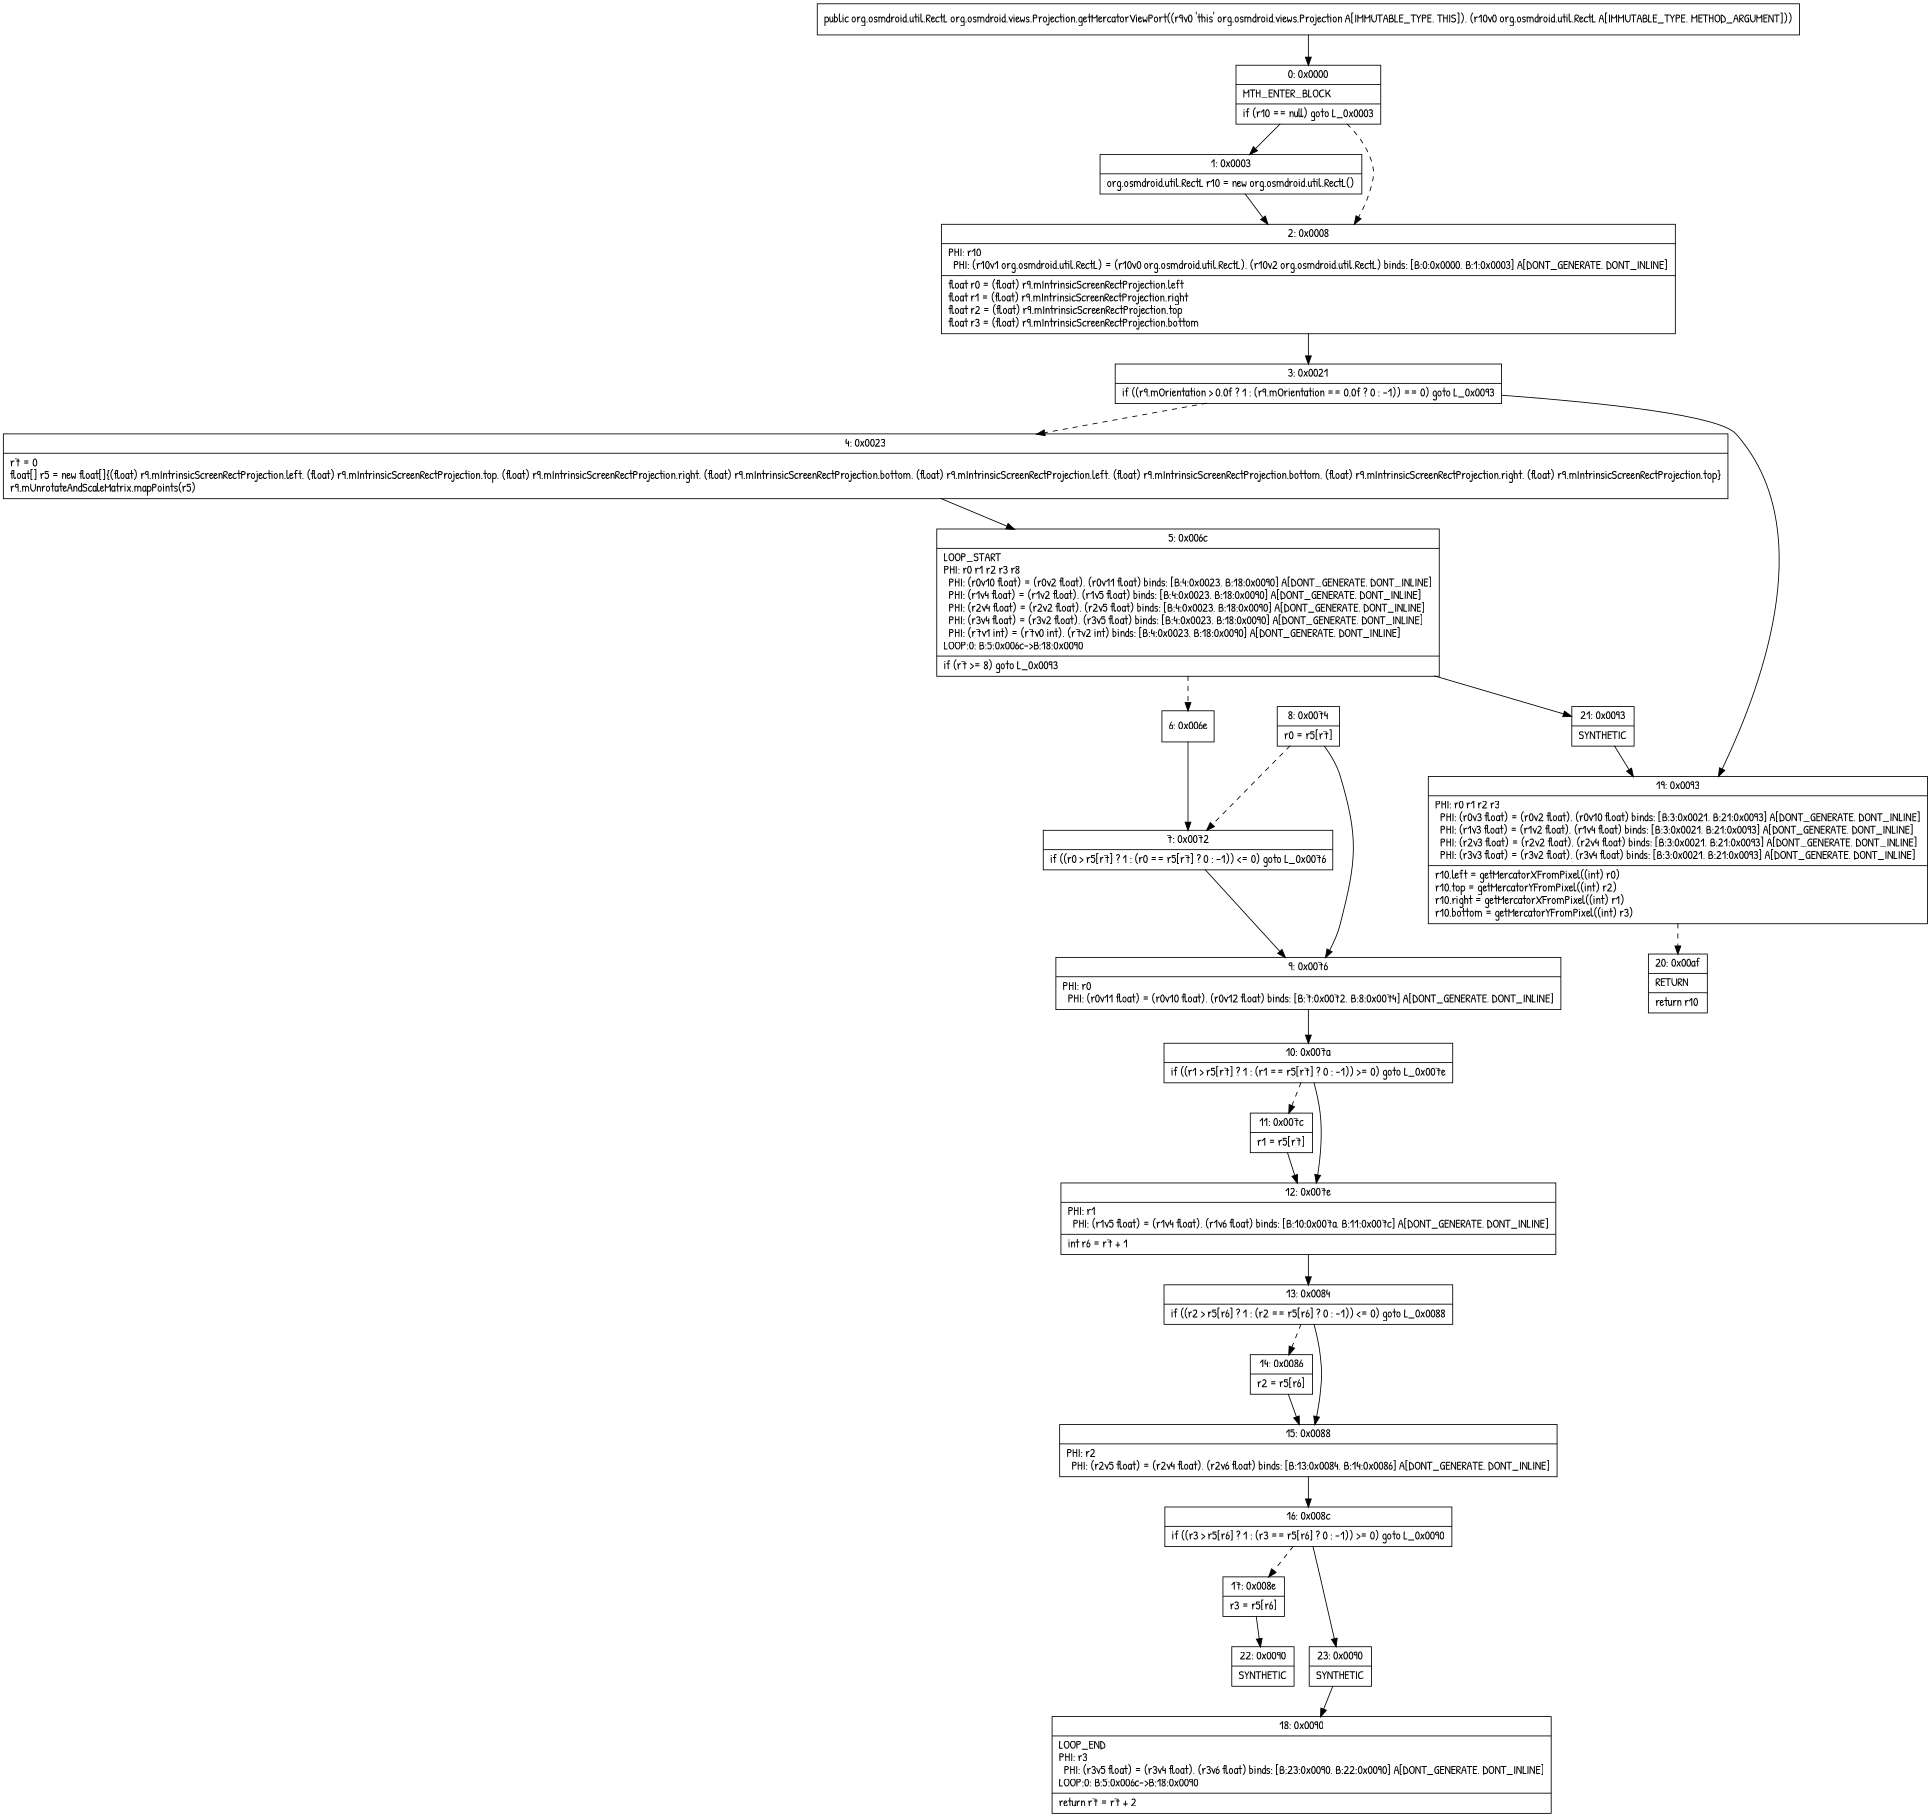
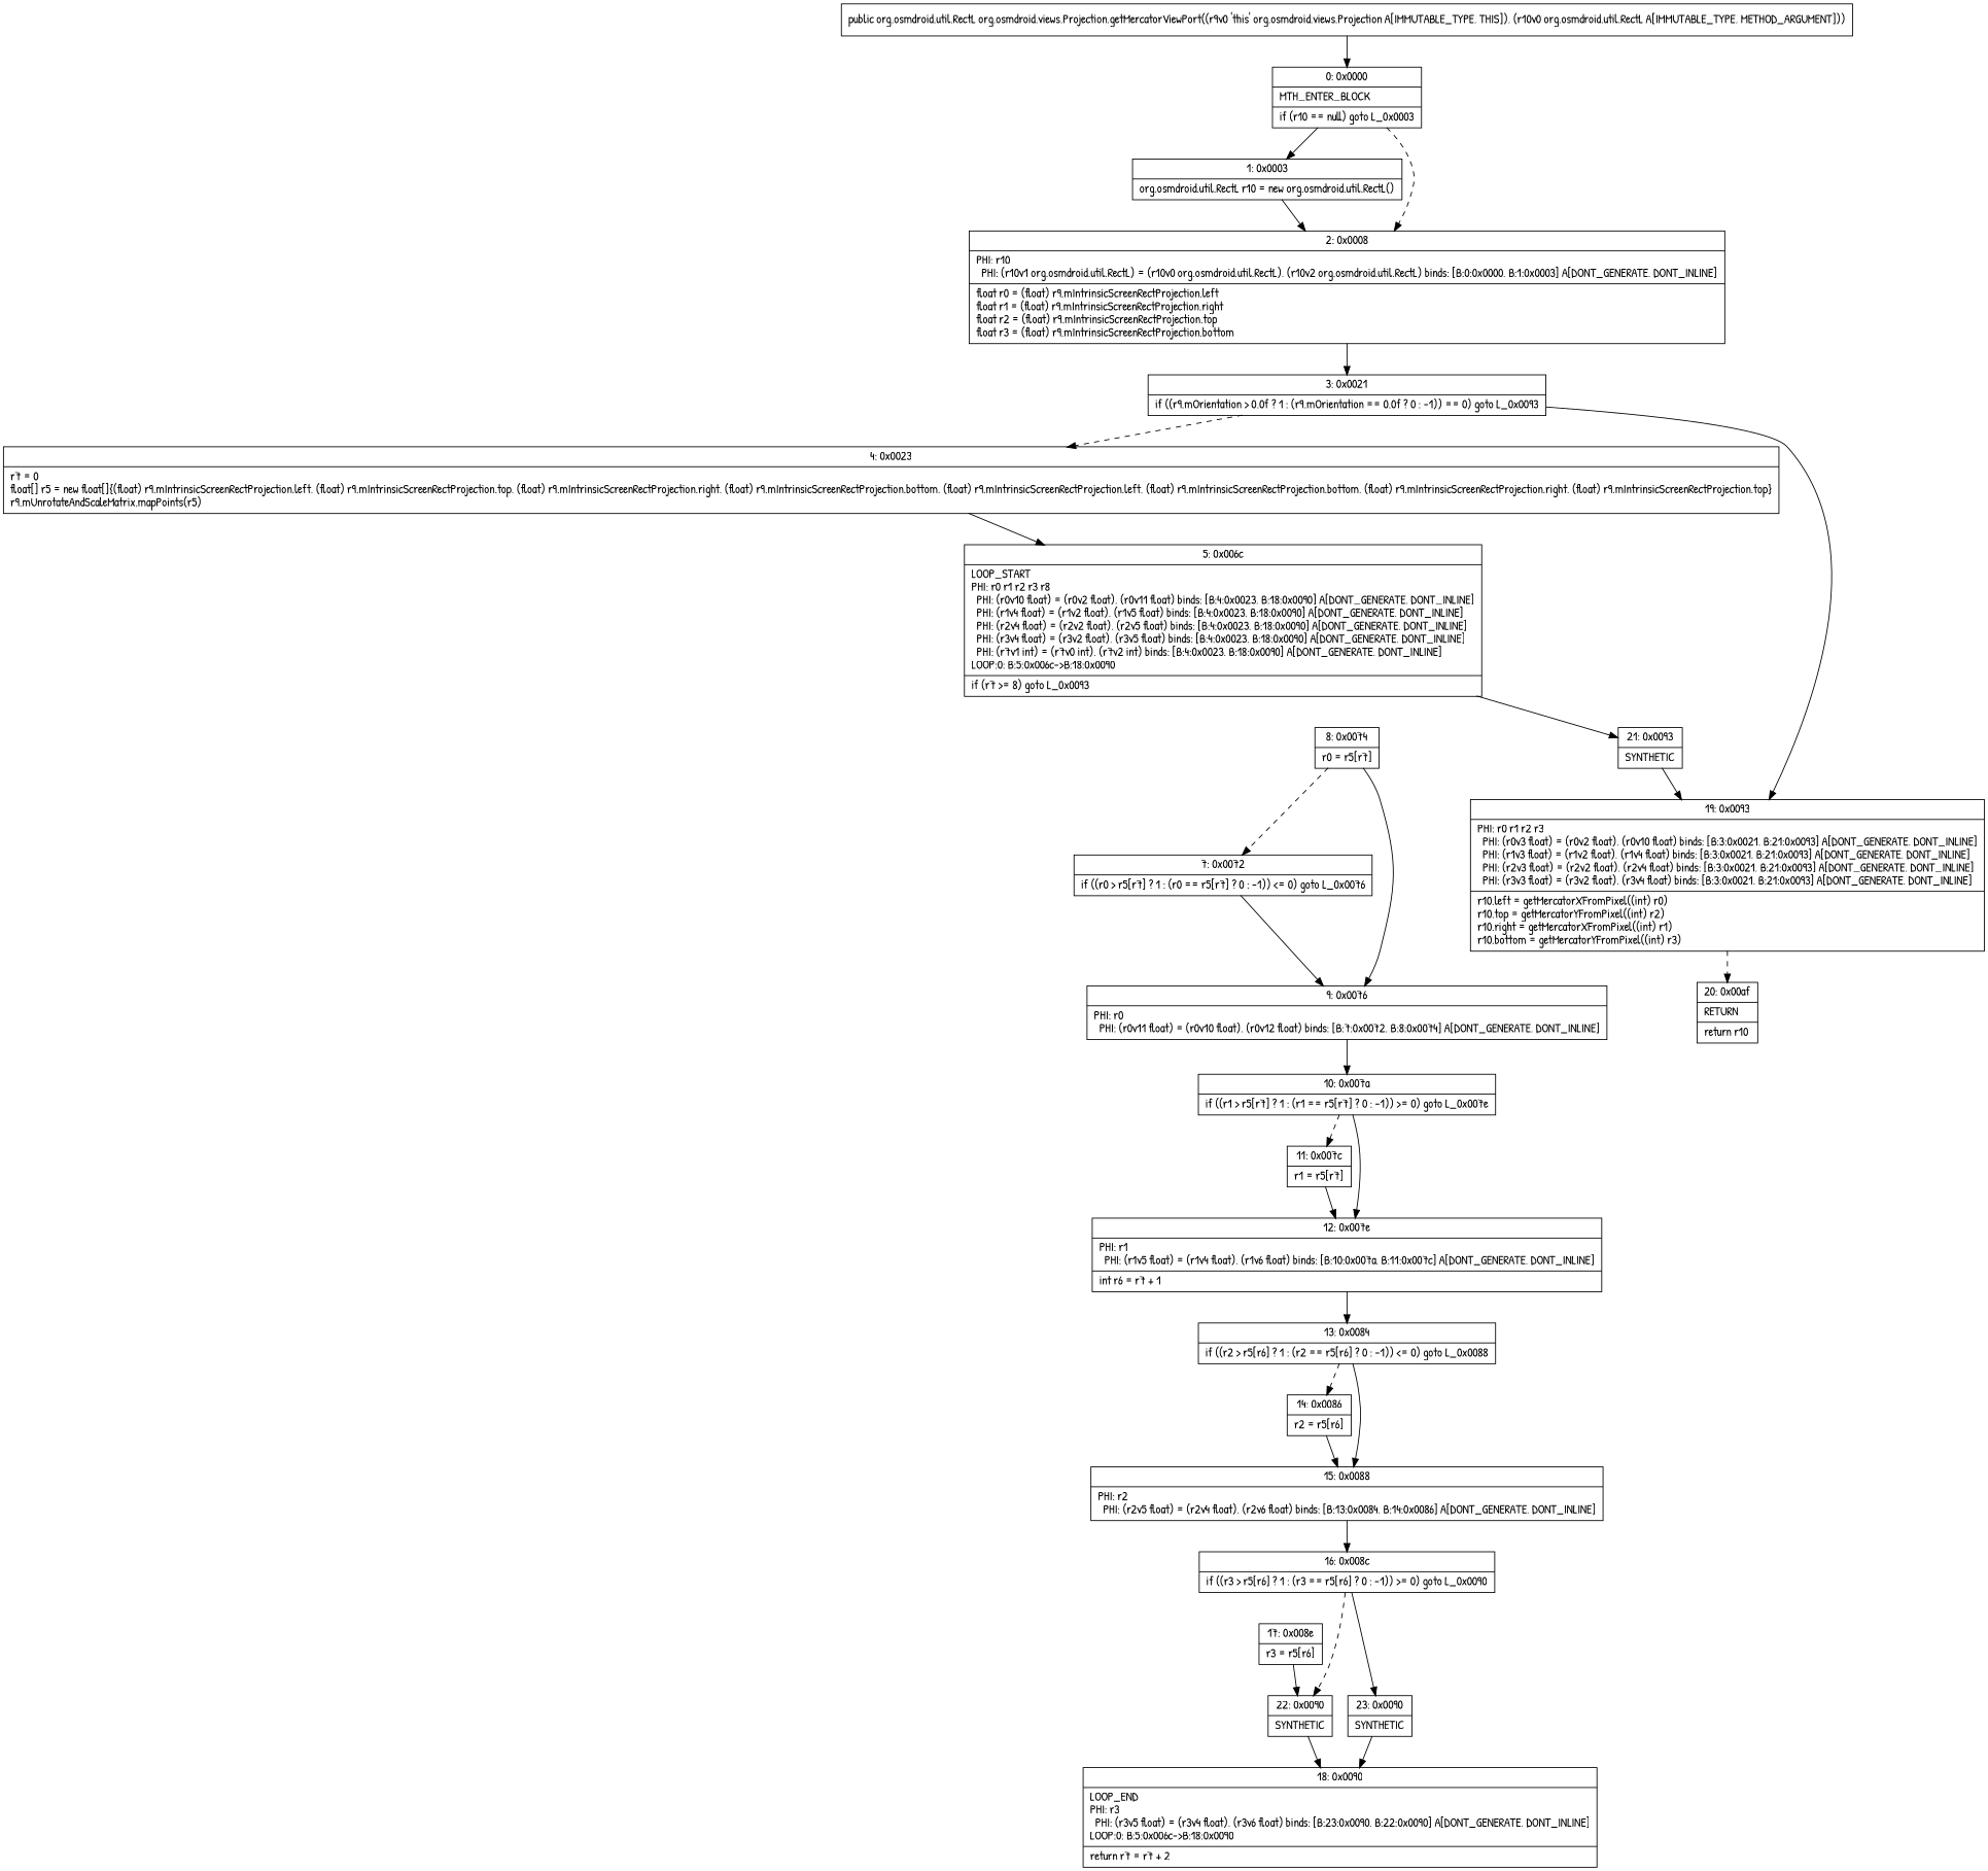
  digraph {
    fontname="Patrick Hand"
    node [fontname="Patrick Hand" shape=record]
    edge [fontname="Patrick Hand"]
    n1 [label="{0\:\ 0x0000|MTH_ENTER_BLOCK\l|if (r10 == null) goto L_0x0003\l}"]
    n2 [label="{1\:\ 0x0003|org.osmdroid.util.RectL r10 = new org.osmdroid.util.RectL()\l}"]
    n3 [label="{2\:\ 0x0008|PHI: r10 \l  PHI: (r10v1 org.osmdroid.util.RectL) = (r10v0 org.osmdroid.util.RectL), (r10v2 org.osmdroid.util.RectL) binds: [B:0:0x0000, B:1:0x0003] A[DONT_GENERATE, DONT_INLINE]\l|float r0 = (float) r9.mIntrinsicScreenRectProjection.left\lfloat r1 = (float) r9.mIntrinsicScreenRectProjection.right\lfloat r2 = (float) r9.mIntrinsicScreenRectProjection.top\lfloat r3 = (float) r9.mIntrinsicScreenRectProjection.bottom\l}"]
    n4 [label="{3\:\ 0x0021|if ((r9.mOrientation \> 0.0f ? 1 : (r9.mOrientation == 0.0f ? 0 : \-1)) == 0) goto L_0x0093\l}"]
    n5 [label="{4\:\ 0x0023|r7 = 0\lfloat[] r5 = new float[]\{(float) r9.mIntrinsicScreenRectProjection.left, (float) r9.mIntrinsicScreenRectProjection.top, (float) r9.mIntrinsicScreenRectProjection.right, (float) r9.mIntrinsicScreenRectProjection.bottom, (float) r9.mIntrinsicScreenRectProjection.left, (float) r9.mIntrinsicScreenRectProjection.bottom, (float) r9.mIntrinsicScreenRectProjection.right, (float) r9.mIntrinsicScreenRectProjection.top\}\lr9.mUnrotateAndScaleMatrix.mapPoints(r5)\l}"]
    n6 [label="{19\:\ 0x0093|PHI: r0 r1 r2 r3 \l  PHI: (r0v3 float) = (r0v2 float), (r0v10 float) binds: [B:3:0x0021, B:21:0x0093] A[DONT_GENERATE, DONT_INLINE]\l  PHI: (r1v3 float) = (r1v2 float), (r1v4 float) binds: [B:3:0x0021, B:21:0x0093] A[DONT_GENERATE, DONT_INLINE]\l  PHI: (r2v3 float) = (r2v2 float), (r2v4 float) binds: [B:3:0x0021, B:21:0x0093] A[DONT_GENERATE, DONT_INLINE]\l  PHI: (r3v3 float) = (r3v2 float), (r3v4 float) binds: [B:3:0x0021, B:21:0x0093] A[DONT_GENERATE, DONT_INLINE]\l|r10.left = getMercatorXFromPixel((int) r0)\lr10.top = getMercatorYFromPixel((int) r2)\lr10.right = getMercatorXFromPixel((int) r1)\lr10.bottom = getMercatorYFromPixel((int) r3)\l}"]
    n7 [label="{5\:\ 0x006c|LOOP_START\lPHI: r0 r1 r2 r3 r8 \l  PHI: (r0v10 float) = (r0v2 float), (r0v11 float) binds: [B:4:0x0023, B:18:0x0090] A[DONT_GENERATE, DONT_INLINE]\l  PHI: (r1v4 float) = (r1v2 float), (r1v5 float) binds: [B:4:0x0023, B:18:0x0090] A[DONT_GENERATE, DONT_INLINE]\l  PHI: (r2v4 float) = (r2v2 float), (r2v5 float) binds: [B:4:0x0023, B:18:0x0090] A[DONT_GENERATE, DONT_INLINE]\l  PHI: (r3v4 float) = (r3v2 float), (r3v5 float) binds: [B:4:0x0023, B:18:0x0090] A[DONT_GENERATE, DONT_INLINE]\l  PHI: (r7v1 int) = (r7v0 int), (r7v2 int) binds: [B:4:0x0023, B:18:0x0090] A[DONT_GENERATE, DONT_INLINE]\lLOOP:0: B:5:0x006c\-\>B:18:0x0090\l|if (r7 \>= 8) goto L_0x0093\l}"]
    n8 [label="{20\:\ 0x00af|RETURN\l|return r10\l}"]
-   n9 [label="{6\:\ 0x006e}"]
    n10 [label="{21\:\ 0x0093|SYNTHETIC\l}"]
    n11 [label="{7\:\ 0x0072|if ((r0 \> r5[r7] ? 1 : (r0 == r5[r7] ? 0 : \-1)) \<= 0) goto L_0x0076\l}"]
    n12 [label="{9\:\ 0x0076|PHI: r0 \l  PHI: (r0v11 float) = (r0v10 float), (r0v12 float) binds: [B:7:0x0072, B:8:0x0074] A[DONT_GENERATE, DONT_INLINE]\l}"]
    n13 [label="{8\:\ 0x0074|r0 = r5[r7]\l}"]
    n14 [label="{10\:\ 0x007a|if ((r1 \> r5[r7] ? 1 : (r1 == r5[r7] ? 0 : \-1)) \>= 0) goto L_0x007e\l}"]
    n15 [label="{11\:\ 0x007c|r1 = r5[r7]\l}"]
    n16 [label="{12\:\ 0x007e|PHI: r1 \l  PHI: (r1v5 float) = (r1v4 float), (r1v6 float) binds: [B:10:0x007a, B:11:0x007c] A[DONT_GENERATE, DONT_INLINE]\l|int r6 = r7 + 1\l}"]
    n17 [label="{13\:\ 0x0084|if ((r2 \> r5[r6] ? 1 : (r2 == r5[r6] ? 0 : \-1)) \<= 0) goto L_0x0088\l}"]
    n18 [label="{14\:\ 0x0086|r2 = r5[r6]\l}"]
    n19 [label="{15\:\ 0x0088|PHI: r2 \l  PHI: (r2v5 float) = (r2v4 float), (r2v6 float) binds: [B:13:0x0084, B:14:0x0086] A[DONT_GENERATE, DONT_INLINE]\l}"]
    n20 [label="{16\:\ 0x008c|if ((r3 \> r5[r6] ? 1 : (r3 == r5[r6] ? 0 : \-1)) \>= 0) goto L_0x0090\l}"]
    n21 [label="{17\:\ 0x008e|r3 = r5[r6]\l}"]
    n22 [label="{23\:\ 0x0090|SYNTHETIC\l}"]
    n23 [label="{22\:\ 0x0090|SYNTHETIC\l}"]
    n24 [label="{18\:\ 0x0090|LOOP_END\lPHI: r3 \l  PHI: (r3v5 float) = (r3v4 float), (r3v6 float) binds: [B:23:0x0090, B:22:0x0090] A[DONT_GENERATE, DONT_INLINE]\lLOOP:0: B:5:0x006c\-\>B:18:0x0090\l|return r7 = r7 + 2\l}"]
    n25 [label="{public org.osmdroid.util.RectL org.osmdroid.views.Projection.getMercatorViewPort((r9v0 'this' org.osmdroid.views.Projection A[IMMUTABLE_TYPE, THIS]), (r10v0 org.osmdroid.util.RectL A[IMMUTABLE_TYPE, METHOD_ARGUMENT])) }"]
    n1 -> n2
    n1 -> n3 [style=dashed]
    n2 -> n3
    n3 -> n4
    n4 -> n5 [style=dashed]
    n4 -> n6
    n5 -> n7
    n6 -> n8 [style=dashed]
-   n7 -> n9 [style=dashed]
    n7 -> n10
-   n9 -> n11
    n10 -> n6
    n11 -> n12
    n12 -> n14
    n13 -> n11 [style=dashed]
    n13 -> n12
    n14 -> n15 [style=dashed]
    n14 -> n16
    n15 -> n16
    n16 -> n17
    n17 -> n18 [style=dashed]
    n17 -> n19
    n18 -> n19
    n19 -> n20
-   n20 -> n21 [style=dashed]
+   n20 -> n23 [style=dashed]
    n20 -> n22
    n21 -> n23
    n22 -> n24
+   n23 -> n24
    n25 -> n1
  }
